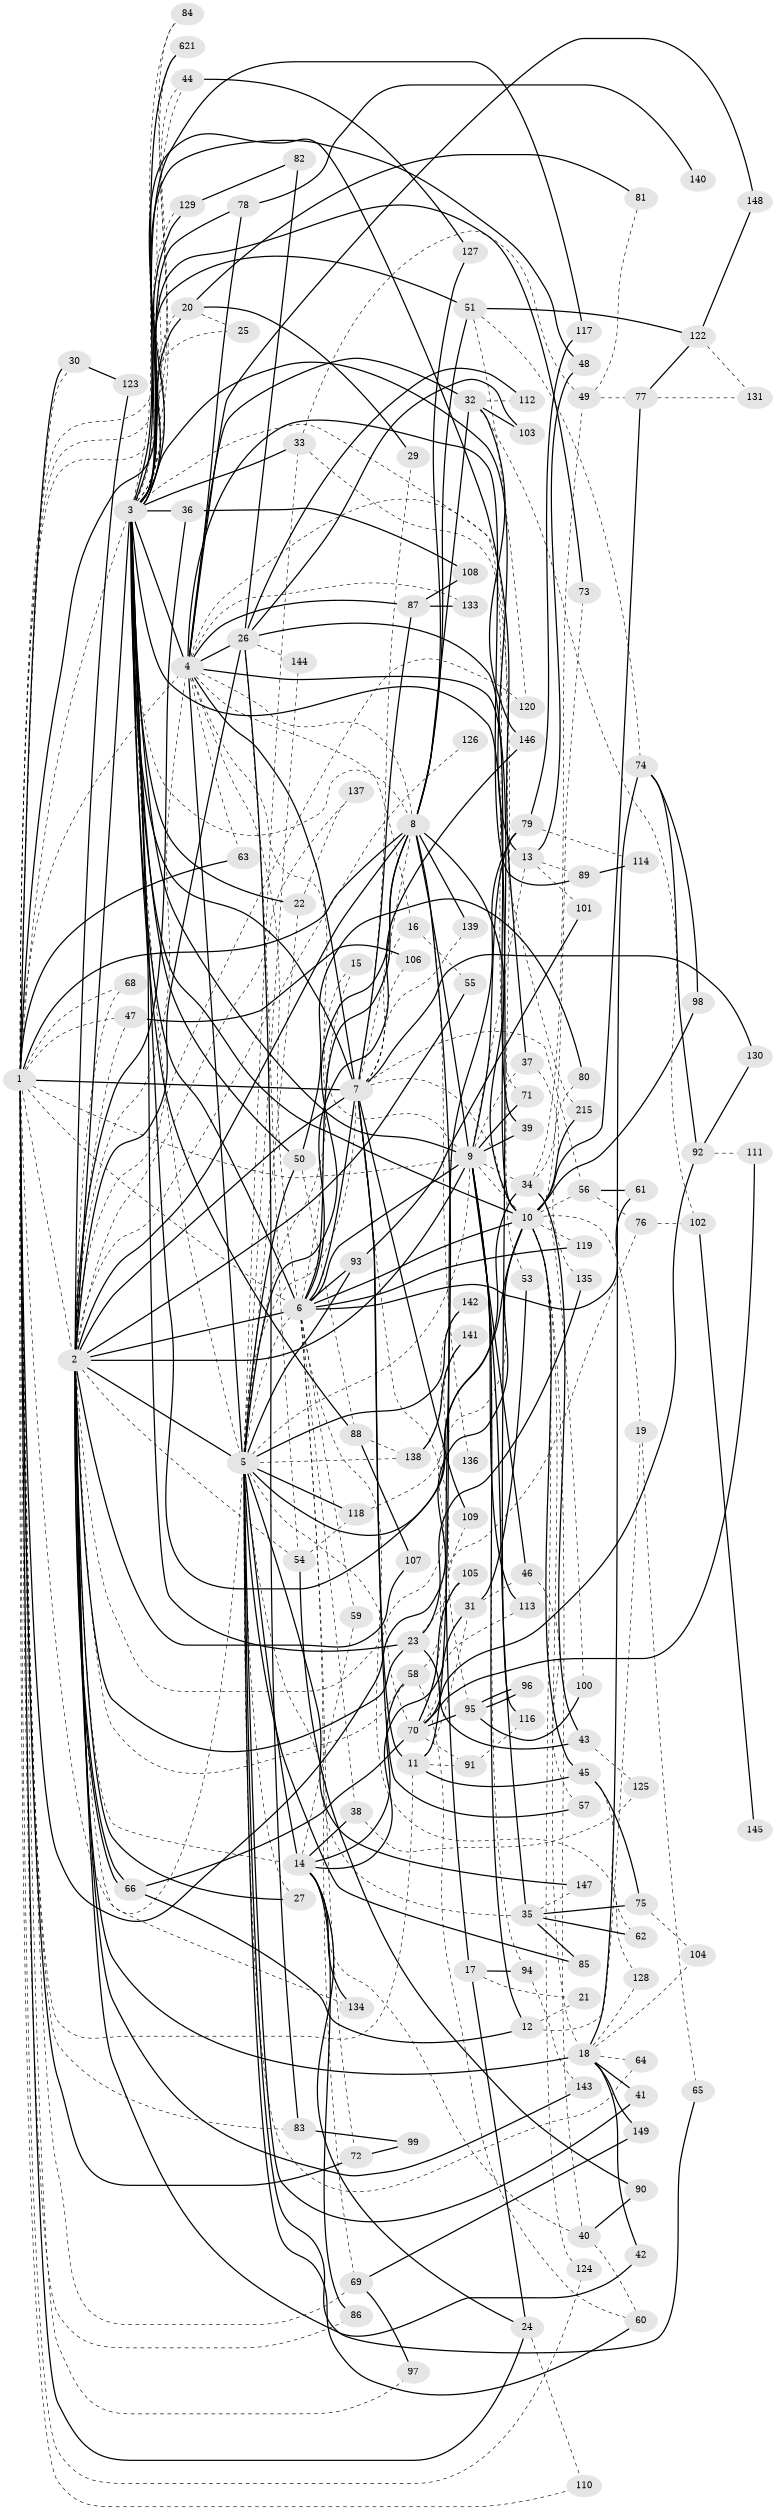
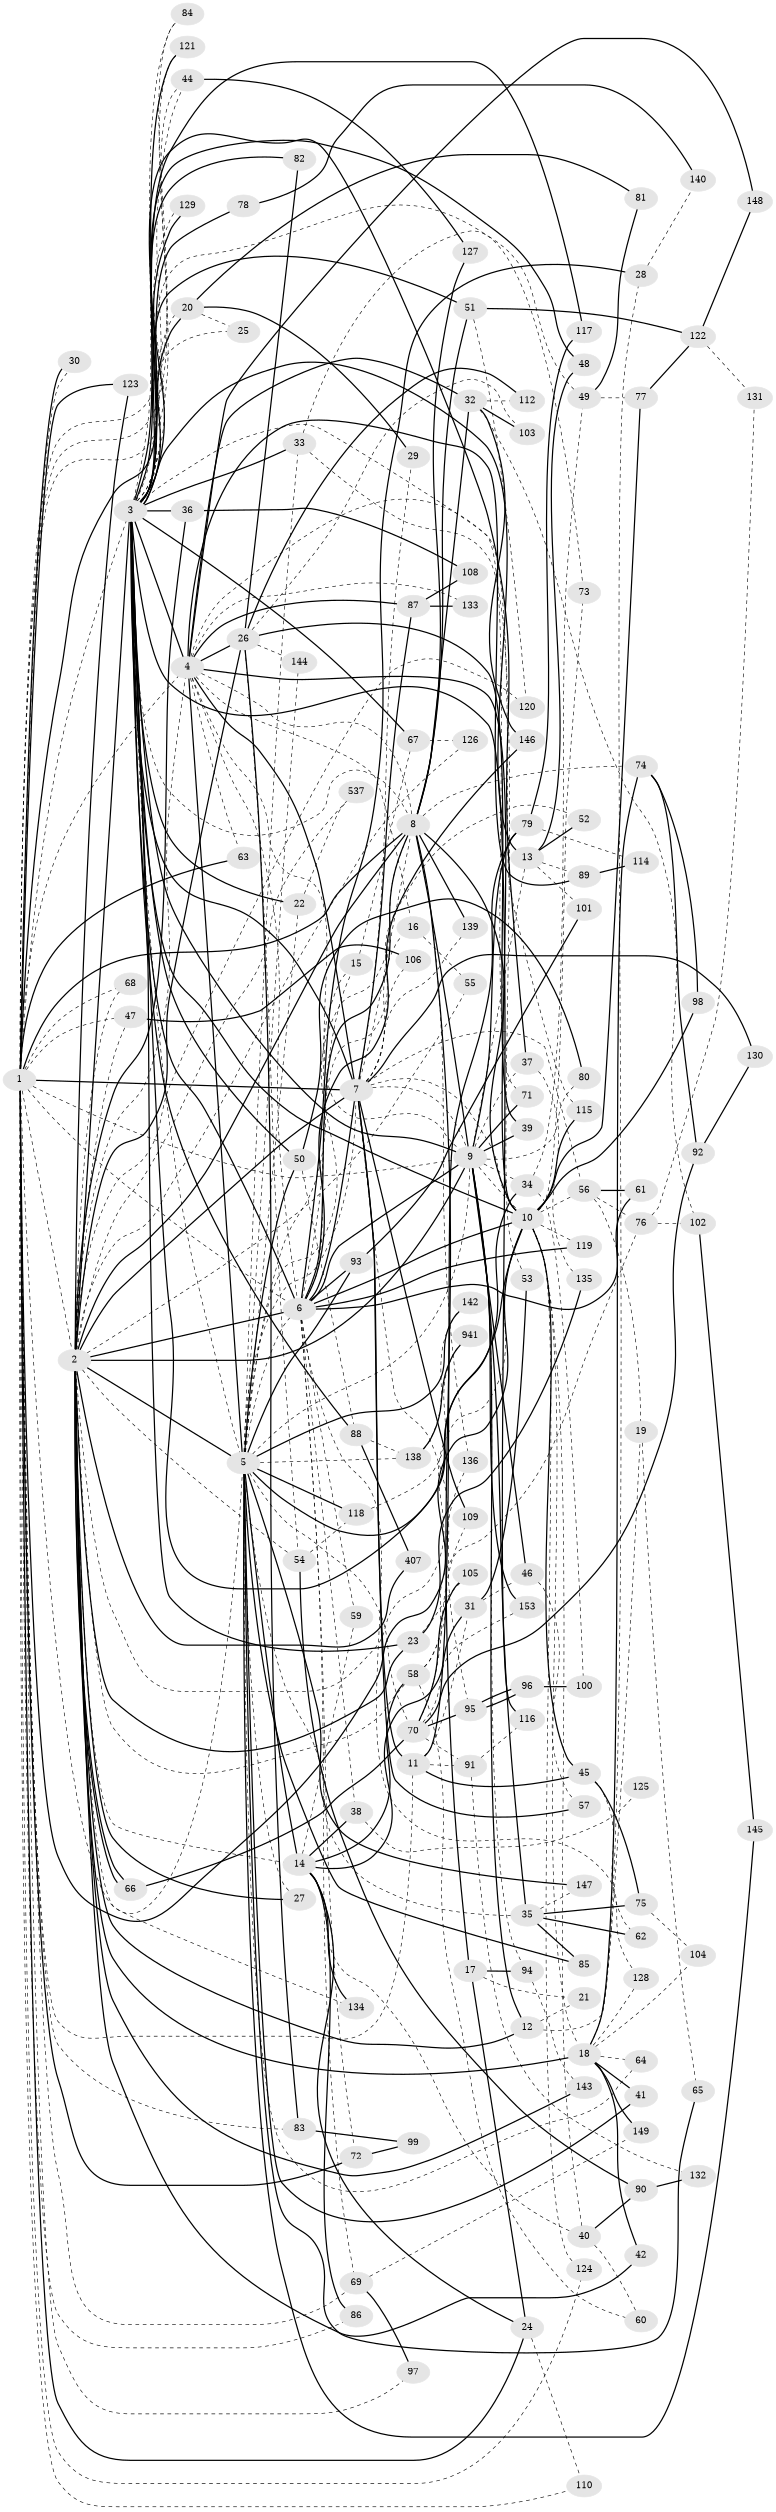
  graph {
    rankdir=LR
    node [color=gray90 style=filled]
    edge [style=bold]
    1
    2
    3
    4
    5
    6
    7
    8
    9
    10
    11
    30
    37
    44
    47
    63
    68
    69
    72
    83
    84
    86
    97
    110
-   121 [label=621]
+   121
    123
    124
    24
    12
    14
    18
    23
    26
    27
    36
    42
    54
    55
    58
    66
-   107
+   107 [label=407]
    120
    126
    134
-   137
+   137 [label=537]
    143
    13
    20
    22
    25
    33
    34
    48
    50
    51
+   67
    71
    73
    78
    82
    88
    116
    117
    129
    16
    32
    87
    89
-   115 [label=215]
+   115
    133
    148
    15
    35
    41
    64
    65
    70
    85
    93
    118
    138
    142
    144
    145
    147
+   28
    38
+   52
    59
    61
    119
    128
    146
    29
    56
    57
    95
    106
    109
    130
    139
    17
    127
    74
    136
    39
    46
    79
    80
    94
-   113
+   113 [label=153]
    19
    40
    45
    77
    98
    31
    91
    21
    135
    149
    99
    104
-   43
    105
    103
    112
    108
    90
    60
    76
    101
    81
    53
    49
    100
    122
    140
    102
    114
    62
    75
    92
-   111
-   141
+   141 [label=941]
    125
    96
+   132
    131
    1 -- 2 [style=dashed]
    1 -- 3 [style=dashed]
    1 -- 4 [style=dashed]
    1 -- 5 [style=dashed]
    1 -- 6 [style=dashed]
    1 -- 7
    1 -- 8
    1 -- 9 [style=dashed]
    1 -- 10
    1 -- 11 [style=dashed]
    1 -- 30 [style=dashed]
    1 -- 30
    1 -- 37
    1 -- 44 [style=dashed]
    1 -- 47 [style=dashed]
    1 -- 63
    1 -- 68 [style=dashed]
    1 -- 69 [style=dashed]
    1 -- 72
    1 -- 83 [style=dashed]
    1 -- 84 [style=dashed]
    1 -- 86 [style=dashed]
    1 -- 97 [style=dashed]
    1 -- 110 [style=dashed]
    1 -- 121 [style=dashed]
-   30 -- 123
+   1 -- 123
    1 -- 124 [style=dashed]
    1 -- 24
    2 -- 3
    2 -- 4 [style=dashed]
    2 -- 5
    2 -- 6
    2 -- 7
    2 -- 8
    2 -- 9
    2 -- 10 [style=dashed]
    2 -- 47 [style=dashed]
    2 -- 68 [style=dashed]
    2 -- 123
-   66 -- 12
+   2 -- 12
    2 -- 14 [style=dashed]
    2 -- 18
    2 -- 23
    2 -- 26
    2 -- 27
    2 -- 36
    2 -- 42
    2 -- 54 [style=dashed]
-   2 -- 55
+   2 -- 55 [style=dashed]
    2 -- 58 [style=dashed]
    2 -- 66
    2 -- 66
    2 -- 107
    2 -- 120 [style=dashed]
    2 -- 126 [style=dashed]
    2 -- 134 [style=dashed]
    2 -- 137 [style=dashed]
    2 -- 143
    3 -- 4
    3 -- 5 [style=dashed]
    3 -- 6
    3 -- 7
    3 -- 8 [style=dashed]
    3 -- 9
    3 -- 10
    3 -- 44 [style=dashed]
    3 -- 84 [style=dashed]
    3 -- 121
    3 -- 23
    3 -- 36
    3 -- 13
    3 -- 20
    3 -- 20 [style=dashed]
    3 -- 22
    3 -- 25 [style=dashed]
    3 -- 33
    3 -- 34
    3 -- 48
    3 -- 50
    3 -- 51
+   3 -- 67
    3 -- 71 [style=dashed]
-   3 -- 73
+   3 -- 73 [style=dashed]
    3 -- 78
-   129 -- 82
+   3 -- 82
    3 -- 88
    3 -- 116
    3 -- 117
    3 -- 129
    3 -- 129 [style=dashed]
    4 -- 5
    4 -- 6 [style=dashed]
    4 -- 7
    4 -- 8 [style=dashed]
    4 -- 9 [style=dashed]
    4 -- 10
    4 -- 63 [style=dashed]
    4 -- 26
-   4 -- 78
    4 -- 16 [style=dashed]
    4 -- 32
    4 -- 87
    4 -- 89
    4 -- 115 [style=dashed]
    4 -- 133 [style=dashed]
    4 -- 148
    5 -- 6 [style=dashed]
    5 -- 7 [style=dashed]
-   5 -- 8
+   5 -- 8 [style=dashed]
    5 -- 9 [style=dashed]
    5 -- 10
    5 -- 14
    5 -- 27 [style=dashed]
    5 -- 22 [style=dashed]
    5 -- 33 [style=dashed]
    5 -- 50
    5 -- 15 [style=dashed]
    5 -- 35 [style=dashed]
    5 -- 41
    5 -- 64 [style=dashed]
    5 -- 65
    5 -- 70 [style=dashed]
    5 -- 85
    5 -- 93
    5 -- 118
    5 -- 138 [style=dashed]
    5 -- 142
    5 -- 144 [style=dashed]
-   5 -- 60
+   5 -- 145
    5 -- 147
    6 -- 7
    6 -- 8
    6 -- 9
    6 -- 10
    6 -- 69 [style=dashed]
    6 -- 72 [style=dashed]
    6 -- 15 [style=dashed]
    6 -- 93
+   6 -- 28
    6 -- 38 [style=dashed]
+   6 -- 52 [style=dashed]
    6 -- 59 [style=dashed]
    6 -- 61
    6 -- 119
    6 -- 128 [style=dashed]
    6 -- 146
    7 -- 8 [style=dashed]
+   7 -- 9 [style=dashed]
    7 -- 10 [style=dashed]
    7 -- 11
    7 -- 16 [style=dashed]
    7 -- 87
    7 -- 29 [style=dashed]
    7 -- 56 [style=dashed]
    7 -- 57
    7 -- 95 [style=dashed]
    7 -- 106 [style=dashed]
    7 -- 109
    7 -- 130
    7 -- 139 [style=dashed]
    8 -- 9
    8 -- 10
    8 -- 51
    8 -- 32
    8 -- 139
    8 -- 17
    8 -- 127
-   51 -- 74 [style=dashed]
+   8 -- 74 [style=dashed]
    8 -- 136 [style=dashed]
    9 -- 10 [style=dashed]
    9 -- 37 [style=dashed]
    9 -- 12
    9 -- 13 [style=dashed]
    9 -- 34 [style=dashed]
    9 -- 71
    9 -- 35
    9 -- 39
    9 -- 46
    9 -- 79
-   34 -- 80 [style=dashed]
+   9 -- 80 [style=dashed]
    9 -- 94 [style=dashed]
    9 -- 113
    10 -- 124 [style=dashed]
    10 -- 18 [style=dashed]
    10 -- 73 [style=dashed]
    10 -- 115
    10 -- 119 [style=dashed]
    10 -- 56 [style=dashed]
-   10 -- 19 [style=dashed]
+   56 -- 19 [style=dashed]
    10 -- 40 [style=dashed]
    10 -- 45
    10 -- 77
    10 -- 98
    11 -- 79
    11 -- 45
    11 -- 31 [style=dashed]
    11 -- 91 [style=dashed]
    37 -- 135 [style=dashed]
    44 -- 127
    47 -- 106
    69 -- 97
-   69 -- 149
+   69 -- 149 [style=dashed]
    72 -- 99
    83 -- 99
    24 -- 110 [style=dashed]
    12 -- 19 [style=dashed]
    12 -- 21 [style=dashed]
    14 -- 86
    14 -- 24
    14 -- 58
    14 -- 134
    14 -- 38
    14 -- 59 [style=dashed]
    14 -- 40 [style=dashed]
    14 -- 31
    18 -- 42
    18 -- 41
    18 -- 64 [style=dashed]
+   18 -- 28 [style=dashed]
    18 -- 128 [style=dashed]
    18 -- 74
    18 -- 149
    18 -- 104 [style=dashed]
    23 -- 135
-   23 -- 43
    23 -- 105 [style=dashed]
    26 -- 83
    26 -- 54 [style=dashed]
    26 -- 82
    26 -- 144 [style=dashed]
    26 -- 39
-   26 -- 103
+   26 -- 103 [style=dashed]
    26 -- 112
    36 -- 108
    54 -- 118 [style=dashed]
    54 -- 90
+   58 -- 136 [style=dashed]
    58 -- 60 [style=dashed]
    58 -- 76 [style=dashed]
    66 -- 70
    13 -- 48
    13 -- 89 [style=dashed]
+   13 -- 52
    13 -- 101 [style=dashed]
    20 -- 25 [style=dashed]
    20 -- 29
    20 -- 81
    22 -- 137 [style=dashed]
    33 -- 53 [style=dashed]
    33 -- 49 [style=dashed]
-   34 -- 43
    34 -- 49 [style=dashed]
    34 -- 100 [style=dashed]
    50 -- 88 [style=dashed]
    50 -- 80
    51 -- 120 [style=dashed]
    51 -- 122
+   67 -- 126 [style=dashed]
    78 -- 140
    88 -- 107
    88 -- 138 [style=dashed]
    16 -- 55 [style=dashed]
    32 -- 146
    32 -- 103
    32 -- 112 [style=dashed]
    32 -- 102 [style=dashed]
    87 -- 133
    87 -- 108
    89 -- 114
+   15 -- 67 [style=dashed]
    35 -- 85
    35 -- 147 [style=dashed]
    35 -- 62
    35 -- 75
    70 -- 95
    70 -- 109 [style=dashed]
    70 -- 113 [style=dashed]
    70 -- 91 [style=dashed]
    70 -- 105
    70 -- 92
-   70 -- 111
    93 -- 101
    118 -- 141 [style=dashed]
    138 -- 142 [style=dashed]
    138 -- 141
+   28 -- 140 [style=dashed]
    38 -- 125 [style=dashed]
    56 -- 61
    56 -- 76 [style=dashed]
-   95 -- 100
+   96 -- 100
    95 -- 96
    95 -- 96
    17 -- 24
    17 -- 94
    17 -- 21 [style=dashed]
    74 -- 98
    74 -- 92
    46 -- 57 [style=dashed]
    79 -- 117
    79 -- 114 [style=dashed]
    94 -- 143 [style=dashed]
    19 -- 65 [style=dashed]
    40 -- 90
    40 -- 60 [style=dashed]
    45 -- 62 [style=dashed]
    45 -- 75
    77 -- 122
    31 -- 46 [style=dashed]
    31 -- 53
    91 -- 116 [style=dashed]
-   43 -- 125 [style=dashed]
+   91 -- 132 [style=dashed]
+   90 -- 132
    76 -- 102 [style=dashed]
-   77 -- 131 [style=dashed]
+   76 -- 131 [style=dashed]
    49 -- 77 [style=dashed]
-   49 -- 81 [style=dashed]
+   49 -- 81
    122 -- 148
    122 -- 131 [style=dashed]
    102 -- 145
    75 -- 104 [style=dashed]
    92 -- 130
-   92 -- 111 [style=dashed]
  }
